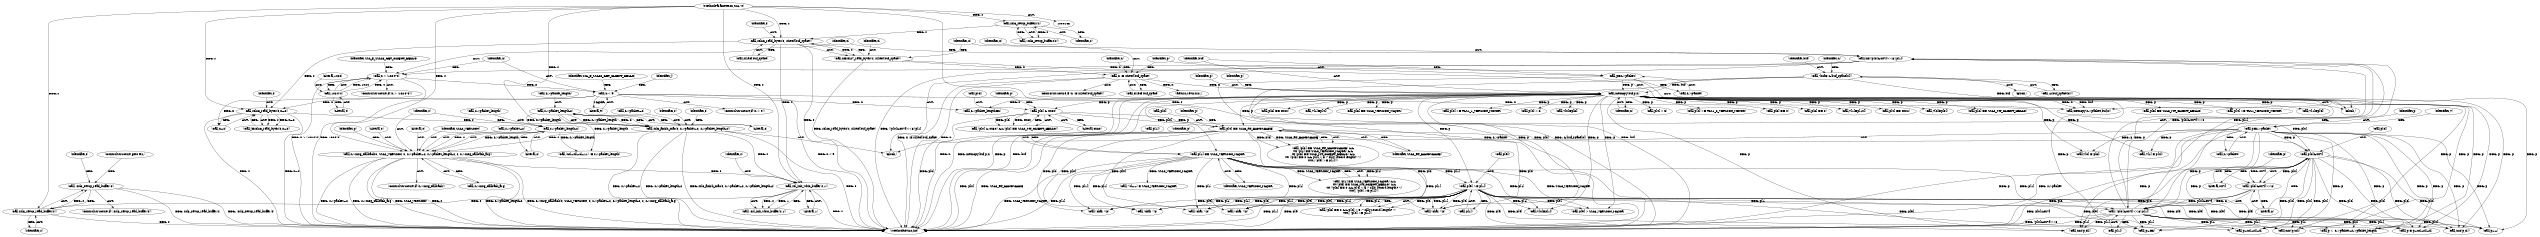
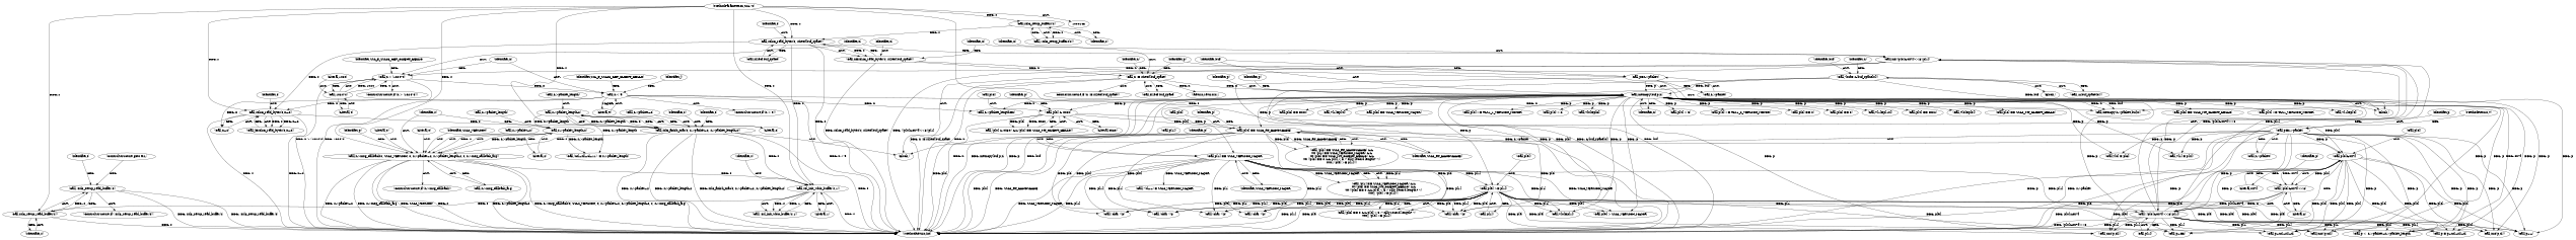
  digraph {
    n1 [label="(Call,!ssl3_setup_read_buffer(s))"]
    n2 [label="(Call,ssl3_setup_read_buffer(s))"]
    n3 [label="(ControlStructure,if (!ssl3_setup_read_buffer(s)))"]
    n4 [label="(MethodReturn,int)"]
    n5 [label="(Identifier,s)"]
    n6 [label="(Call,ssl_init_wbio_buffer(s,1))"]
    n7 [label="(Literal,1)"]
    n8 [label="(Call,!ssl_init_wbio_buffer(s,1))"]
    n9 [label="(Call,s->msg_callback(0, SSL2_VERSION, 0, s->packet+2, s->packet_length-2, s, s->msg_callback_arg))"]
    n10 [label="(ControlStructure,if (s->msg_callback))"]
    n11 [label="(Call,s->msg_callback_arg)"]
    n12 [label="(Call,s->packet_length-2)"]
    n13 [label="(Literal,2)"]
    n14 [label="(Call,(csl+sil+cl+11) != s->packet_length)"]
    n15 [label="(Call,s->packet_length-2)"]
    n16 [label="(Call,ssl3_finish_mac(s, s->packet+2, s->packet_length-2))"]
    n17 [label="(Literal,2)"]
    n18 [label="(Block,)"]
    n19 [label="(Call,ssl23_read_bytes(s,n+2))"]
    n20 [label="(Call,n+2)"]
    n21 [label="(Call,j=ssl23_read_bytes(s,n+2))"]
    n22 [label="(Call,ssl23_read_bytes(s, sizeof buf_space))"]
-   n23 [label="(Call,n=ssl27_read_bytes(s, sizeof buf_space))"]
+   n23 [label="(Call,n=ssl23_read_bytes(s, sizeof buf_space))"]
    n24 [label="(Call,sizeof buf_space)"]
    n25 [label="(Block,)"]
    n26 [label="(Call,n != sizeof buf_space)"]
    n27 [label="(Call,ssl3_setup_buffers(s))"]
    n28 [label="(Identifier,s)"]
    n29 [label="(Call,!ssl3_setup_buffers(s))"]
    n30 [label="(MethodParameterIn,SSL *s)"]
    1000145
    n32 [label="(Call,n < 9)"]
    n33 [label="(Call,memcpy(s->packet,buf,n))"]
    n34 [label="(Call,s->packet_length=n)"]
    n35 [label="(ControlStructure,if (n < 9))"]
    n36 [label="(Literal,9)"]
    n37 [label="(Call,n > (1024*4))"]
    n38 [label="(Call,1024*4)"]
    n39 [label="(ControlStructure,if (n > (1024*4)))"]
    n40 [label="(Literal,4)"]
    n41 [label="(Call,n=((p[0]&0x7f)<<8)|p[1])"]
    n42 [label="(Call,((p[0]&0x7f)<<8)|p[1])"]
    n43 [label="(Call,n2s(p,sil))"]
    n44 [label="(Call,p++)"]
    n45 [label="(Call,p+=5)"]
    n46 [label="(Call,p <  s->packet+s->packet_length)"]
    n47 [label="(Call,p+csl+sil+cl)"]
    n48 [label="(Call,p[1])"]
    n49 [label="(Call,n2s(p,csl))"]
    n50 [label="(Call,p = p+csl+sil+cl)"]
    n51 [label="(Call,n2s(p,cl))"]
    n52 [label="(Call,(p[0]&0x7f)<<8)"]
    n53 [label="(Literal,8)"]
    n54 [label="(Call,p[0]&0x7f)"]
    n55 [label="(Literal,0x7f)"]
    n56 [label="(Call,p=s->packet)"]
    n57 [label="(Call,v[0] = p[3])"]
    n58 [label="(Call,v[1] = p[4])"]
    n59 [label="(Call,s->packet)"]
    n60 [label="(Call,p[0] & 0x80)"]
    n61 [label="(Call,p[0] == SSL3_RT_HANDSHAKE)"]
    n62 [label="(Literal,0x80)"]
    n63 [label="(Call,(p[0] & 0x80) && (p[2] == SSL2_MT_CLIENT_HELLO))"]
    n64 [label="(Call,(char *)p)"]
    n65 [label="(Identifier,SSL3_RT_HANDSHAKE)"]
    n66 [label="(Call,(char *)p)"]
    n67 [label="(Call,(char *)p)"]
    n68 [label="(Call,(char *)p)"]
    n69 [label="(Call,(p[0] == SSL3_RT_HANDSHAKE) &&\n\t\t\t (p[1] == SSL3_VERSION_MAJOR) &&\n\t\t\t (p[5] == SSL3_MT_CLIENT_HELLO) &&\n\t\t\t ((p[3] == 0 && p[4] < 5 /* silly record length? */)\n\t\t\t\t|| (p[9] >= p[1])))"]
    n70 [label="(Call,(char *)p)"]
    n71 [label="(Call,memcpy(buf,p,n))"]
    n72 [label="(Call,p[1] == SSL3_VERSION_MAJOR)"]
    n73 [label="(Call,p[9] >= p[1])"]
    n74 [label="(Call,p[5] == SSL3_MT_CLIENT_HELLO)"]
    n75 [label="(Call,p[4] >= TLS1_VERSION_MINOR)"]
    n76 [label="(Call,v[1]=p[4])"]
    n77 [label="(Call,p[3] == 0x00)"]
    n78 [label="(Call,v[1]=p[4])"]
    n79 [label="(Call,p[3] == SSL3_VERSION_MAJOR)"]
    n80 [label="(Call,p[4] >= TLS1_1_VERSION_MINOR)"]
    n81 [label="(Call,p[4] < 6)"]
    n82 [label="(Call,v[0]=p[1])"]
    n83 [label="(Call,v[0]=p[3])"]
    n84 [label="(Identifier,n)"]
    n85 [label="(Call,p[4] < 5)"]
    n86 [label="(Call,p[4] >= TLS1_2_VERSION_MINOR)"]
    n87 [label="(Call,p[3] == 0)"]
    n88 [label="(Call,p[3] == 0)"]
    n89 [label="(Call,v[1]=p[10])"]
    n90 [label="(Call,p[9] > SSL3_VERSION_MAJOR)"]
    n91 [label="(Call,p[4] == 0x02)"]
    n92 [label="(Call,v[0]=p[3])"]
    n93 [label="(Call,p[2] == SSL2_MT_CLIENT_HELLO)"]
    n94 [label="(Call,*(d++) = SSL3_VERSION_MAJOR)"]
    n95 [label="(Call,(p[1] == SSL3_VERSION_MAJOR) &&\n\t\t\t (p[5] == SSL3_MT_CLIENT_HELLO) &&\n\t\t\t ((p[3] == 0 && p[4] < 5 /* silly record length? */)\n\t\t\t\t|| (p[9] >= p[1])))"]
    n96 [label="(Identifier,SSL3_VERSION_MAJOR)"]
    n97 [label="(Call,p[1])"]
    n98 [label="(Call,(p[3] == 0 && p[4] < 5 /* silly record length? */)\n\t\t\t\t|| (p[9] >= p[1]))"]
    n99 [label="(Call,*buf= &(buf_space[0]))"]
    n100 [label="(Block,)"]
    n101 [label="(Call,&(buf_space[0]))"]
    n102 [label="(Call,p=s->packet)"]
    n103 [label="(Call,s->packet)"]
    n104 [label="(Call,sizeof buf_space)"]
    n105 [label="(Return,return(n);)"]
    n106 [label="(ControlStructure,if (n != sizeof buf_space))"]
    n107 [label="(Call,s->packet+2)"]
    n108 [label="(Call,p[9])"]
    n109 [label="(Call,p[0])"]
    n110 [label="(Identifier,n)"]
    n111 [label="(Identifier,n)"]
    n112 [label="(Call,p[1])"]
-   n113 [label="(Identifier,v)"]
+   n113 [label="(MethodReturn,v)"]
    n114 [label="(Identifier,s)"]
    n115 [label="(Identifier,s)"]
    n116 [label="(Identifier,s)"]
    n117 [label="(Identifier,SSL_F_SSL23_GET_CLIENT_HELLO)"]
    n118 [label="(Identifier,p)"]
    n119 [label="(Identifier,buf)"]
    n120 [label="(Call,s->packet_length)"]
    n121 [label="(Identifier,SSL_F_SSL23_GET_CLIENT_HELLO)"]
    n122 [label="(Identifier,j)"]
    n123 [label="(Call,p[0])"]
    n124 [label="(Identifier,p)"]
    n125 [label="(ControlStructure,goto err;)"]
    n126 [label="(Identifier,p)"]
    n127 [label="(Identifier,p)"]
    n128 [label="(Identifier,p)"]
    n129 [label="(Identifier,n)"]
    n130 [label="(Literal,0)"]
    n131 [label="(Literal,0)"]
    n132 [label="(Call,p[0])"]
    n133 [label="(Identifier,p)"]
    n134 [label="(Identifier,p)"]
    n135 [label="(Identifier,n)"]
    n136 [label="(Identifier,buf)"]
    n137 [label="(Identifier,p)"]
    n138 [label="(Identifier,s)"]
    n139 [label="(Identifier,SSL2_VERSION)"]
    n140 [label="(Call,s->packet+2)"]
    n141 [label="(Identifier,n)"]
    n142 [label="(Identifier,s)"]
    n143 [label="(Identifier,n)"]
    n144 [label="(Literal,1024)"]
    n145 [label="(Identifier,n)"]
    n146 [label="(Identifier,s)"]
    n147 [label="(Identifier,p)"]
    n148 [label="(Identifier,s)"]
    n149 [label="(Call,s->packet_length)"]
    n1 -> n2 [label="CFG: "]
    n1 -> n3 [label="AST: "]
    n1 -> n4 [label="DDG: ssl3_setup_read_buffer(s)"]
    n1 -> n4 [label="DDG: !ssl3_setup_read_buffer(s)"]
    n2 -> n1 [label="AST: "]
    n2 -> n1 [label="DDG: s"]
    n2 -> n4 [label="DDG: s"]
    n2 -> n5 [label="CFG: "]
    n5 -> n2 [label="AST: "]
    n6 -> n2 [label="DDG: s"]
    n6 -> n4 [label="DDG: s"]
    n6 -> n7 [label="CFG: "]
    n6 -> n8 [label="AST: "]
    n6 -> n8 [label="DDG: s"]
    n6 -> n8 [label="DDG: 1"]
    n7 -> n6 [label="AST: "]
    n8 -> n6 [label="CFG: "]
    n9 -> n4 [label="DDG: s"]
    n9 -> n4 [label="DDG: s->packet_length-2"]
    n9 -> n4 [label="DDG: s->msg_callback(0, SSL2_VERSION, 0, s->packet+2, s->packet_length-2, s, s->msg_callback_arg)"]
    n9 -> n4 [label="DDG: s->packet+2"]
    n9 -> n4 [label="DDG: s->msg_callback_arg"]
    n9 -> n4 [label="DDG: SSL2_VERSION"]
    n9 -> n6 [label="DDG: s"]
    n9 -> n10 [label="AST: "]
    n9 -> n11 [label="CFG: "]
    n11 -> n9 [label="AST: "]
    n12 -> n9 [label="AST: "]
    n12 -> n9 [label="DDG: s->packet_length"]
    n12 -> n9 [label="DDG: 2"]
    n12 -> n13 [label="CFG: "]
    n12 -> n14 [label="DDG: s->packet_length"]
    n13 -> n12 [label="AST: "]
    n15 -> n12 [label="DDG: s->packet_length"]
    n15 -> n14 [label="DDG: s->packet_length"]
    n15 -> n16 [label="AST: "]
    n15 -> n16 [label="DDG: s->packet_length"]
    n15 -> n16 [label="DDG: 2"]
    n15 -> n17 [label="CFG: "]
    n16 -> n4 [label="DDG: ssl3_finish_mac(s, s->packet+2, s->packet_length-2)"]
    n16 -> n4 [label="DDG: s"]
    n16 -> n4 [label="DDG: s->packet+2"]
    n16 -> n4 [label="DDG: s->packet_length-2"]
    n16 -> n6 [label="DDG: s"]
    n16 -> n9 [label="DDG: s"]
    n16 -> n15 [label="CFG: "]
    n16 -> n18 [label="AST: "]
    n17 -> n15 [label="AST: "]
    n19 -> n4 [label="DDG: s"]
    n19 -> n4 [label="DDG: n+2"]
    n19 -> n16 [label="DDG: s"]
    n19 -> n20 [label="CFG: "]
    n19 -> n21 [label="AST: "]
    n19 -> n21 [label="DDG: s"]
    n19 -> n21 [label="DDG: n+2"]
    n20 -> n19 [label="AST: "]
    n21 -> n19 [label="CFG: "]
    n22 -> n4 [label="DDG: s"]
    n22 -> n6 [label="DDG: s"]
    n22 -> n19 [label="DDG: s"]
    n22 -> n23 [label="AST: "]
    n22 -> n23 [label="DDG: s"]
    n22 -> n24 [label="CFG: "]
    n23 -> n4 [label="DDG: ssl23_read_bytes(s, sizeof buf_space)"]
    n23 -> n22 [label="CFG: "]
    n23 -> n25 [label="AST: "]
    n23 -> n26 [label="DDG: n"]
    n24 -> n22 [label="AST: "]
    n26 -> n4 [label="DDG: n"]
    n26 -> n4 [label="DDG: n != sizeof buf_space"]
    n26 -> n71 [label="DDG: n"]
    n26 -> n104 [label="CFG: "]
    n26 -> n105 [label="DDG: n"]
    n26 -> n106 [label="AST: "]
    n27 -> n22 [label="DDG: s"]
    n27 -> n28 [label="CFG: "]
    n27 -> n29 [label="AST: "]
    n27 -> n29 [label="DDG: s"]
    n28 -> n27 [label="AST: "]
    n29 -> n27 [label="CFG: "]
    n30 -> n2 [label="DDG: s"]
    n30 -> n4 [label="DDG: s"]
    n30 -> n6 [label="DDG: s"]
    n30 -> n9 [label="DDG: s"]
    n30 -> n16 [label="DDG: s"]
    n30 -> n19 [label="DDG: s"]
    n30 -> n22 [label="DDG: s"]
    n30 -> n27 [label="DDG: s"]
    n30 -> 1000145 [label="AST: "]
    n32 -> n4 [label="DDG: n < 9"]
    n32 -> n19 [label="DDG: n"]
    n32 -> n20 [label="DDG: n"]
    n32 -> n33 [label="DDG: n"]
    n32 -> n34 [label="DDG: n"]
    n32 -> n35 [label="AST: "]
    n32 -> n36 [label="MAJOR: "]
    n36 -> n32 [label="AST: "]
    n37 -> n4 [label="DDG: n > (1024*4)"]
    n37 -> n4 [label="DDG: 1024*4"]
    n37 -> n32 [label="DDG: n"]
    n37 -> n38 [label="CFG: "]
    n37 -> n39 [label="AST: "]
    n38 -> n37 [label="AST: "]
    n38 -> n37 [label="DDG: 1024"]
    n38 -> n37 [label="DDG: 4"]
    n38 -> n40 [label="CFG: "]
    n40 -> n38 [label="AST: "]
    n41 -> n4 [label="DDG: ((p[0]&0x7f)<<8)|p[1]"]
    n41 -> n18 [label="AST: "]
    n41 -> n37 [label="DDG: n"]
    n41 -> n42 [label="CFG: "]
    n42 -> n4 [label="DDG: p[1]"]
    n42 -> n4 [label="DDG: (p[0]&0x7f)<<8"]
    n42 -> n41 [label="AST: "]
    n42 -> n41 [label="DDG: (p[0]&0x7f)<<8"]
    n42 -> n41 [label="DDG: p[1]"]
    n42 -> n43 [label="DDG: p[1]"]
    n42 -> n44 [label="DDG: p[1]"]
    n42 -> n45 [label="DDG: p[1]"]
    n42 -> n46 [label="DDG: p[1]"]
    n42 -> n47 [label="DDG: p[1]"]
    n42 -> n48 [label="CFG: "]
    n42 -> n49 [label="DDG: p[1]"]
    n42 -> n50 [label="DDG: p[1]"]
    n42 -> n51 [label="DDG: p[1]"]
    n48 -> n42 [label="AST: "]
    n52 -> n4 [label="DDG: p[0]&0x7f"]
    n52 -> n42 [label="AST: "]
    n52 -> n42 [label="DDG: p[0]&0x7f"]
    n52 -> n42 [label="DDG: 8"]
    n52 -> n53 [label="CFG: "]
    n53 -> n52 [label="AST: "]
    n53 -> n54 [label="CFG: "]
    n54 -> n4 [label="DDG: p[0]"]
    n54 -> n43 [label="DDG: p[0]"]
    n54 -> n44 [label="DDG: p[0]"]
    n54 -> n45 [label="DDG: p[0]"]
    n54 -> n46 [label="DDG: p[0]"]
    n54 -> n47 [label="DDG: p[0]"]
    n54 -> n49 [label="DDG: p[0]"]
    n54 -> n50 [label="DDG: p[0]"]
    n54 -> n51 [label="DDG: p[0]"]
    n54 -> n52 [label="AST: "]
    n54 -> n52 [label="DDG: p[0]"]
    n54 -> n52 [label="DDG: 0x7f"]
    n54 -> n55 [label="CFG: "]
    n55 -> n54 [label="AST: "]
    n56 -> n4 [label="DDG: p"]
    n56 -> n4 [label="DDG: s->packet"]
    n56 -> n18 [label="AST: "]
    n56 -> n42 [label="DDG: p"]
    n56 -> n43 [label="DDG: p"]
    n56 -> n44 [label="DDG: p"]
    n56 -> n45 [label="DDG: p"]
    n56 -> n46 [label="DDG: p"]
    n56 -> n47 [label="DDG: p"]
    n56 -> n49 [label="DDG: p"]
    n56 -> n50 [label="DDG: p"]
    n56 -> n51 [label="DDG: p"]
    n56 -> n54 [label="DDG: p"]
    n56 -> n57 [label="DDG: p"]
    n56 -> n58 [label="DDG: p"]
    n56 -> n59 [label="CFG: "]
    n59 -> n56 [label="AST: "]
    n60 -> n4 [label="DDG: p[0]"]
    n60 -> n54 [label="DDG: p[0]"]
    n60 -> n61 [label="DDG: p[0]"]
    n60 -> n62 [label="CFG: "]
    n60 -> n63 [label="AST: "]
    n60 -> n63 [label="DDG: p[0]"]
    n60 -> n63 [label="DDG: 0x80"]
    n61 -> n4 [label="DDG: SSL3_RT_HANDSHAKE"]
    n61 -> n4 [label="DDG: p[0]"]
    n61 -> n54 [label="DDG: p[0]"]
    n61 -> n64 [label="DDG: p[0]"]
    n61 -> n65 [label="CFG: "]
    n61 -> n66 [label="DDG: p[0]"]
    n61 -> n67 [label="DDG: p[0]"]
    n61 -> n68 [label="DDG: p[0]"]
    n61 -> n69 [label="AST: "]
    n61 -> n69 [label="DDG: p[0]"]
    n61 -> n69 [label="DDG: SSL3_RT_HANDSHAKE"]
    n61 -> n70 [label="DDG: p[0]"]
    n62 -> n60 [label="AST: "]
    n63 -> n60 [label="CFG: "]
    n65 -> n61 [label="AST: "]
    n69 -> n61 [label="CFG: "]
    n71 -> n4 [label="DDG: n"]
    n71 -> n4 [label="DDG: buf"]
    n71 -> n4 [label="DDG: memcpy(buf,p,n)"]
    n71 -> n4 [label="DDG: p"]
    n71 -> n25 [label="AST: "]
    n71 -> n33 [label="DDG: buf"]
    n71 -> n33 [label="DDG: n"]
    n71 -> n34 [label="DDG: n"]
    n71 -> n42 [label="DDG: p"]
    n71 -> n43 [label="DDG: p"]
    n71 -> n44 [label="DDG: p"]
    n71 -> n45 [label="DDG: p"]
-   n71 -> n46 [label="DDG: p"]
+   n71 -> n46 [label="DDG: 0x7f"]
    n71 -> n47 [label="DDG: p"]
    n71 -> n49 [label="DDG: p"]
    n71 -> n50 [label="DDG: p"]
    n71 -> n51 [label="DDG: p"]
    n71 -> n57 [label="DDG: p"]
    n71 -> n58 [label="DDG: p"]
    n71 -> n60 [label="DDG: p"]
    n71 -> n61 [label="DDG: p"]
    n71 -> n64 [label="DDG: p"]
    n71 -> n72 [label="DDG: p"]
    n71 -> n73 [label="DDG: p"]
    n71 -> n74 [label="DDG: p"]
    n71 -> n75 [label="DDG: p"]
    n71 -> n76 [label="DDG: p"]
    n71 -> n77 [label="DDG: p"]
    n71 -> n78 [label="DDG: p"]
    n71 -> n79 [label="DDG: p"]
    n71 -> n80 [label="DDG: p"]
    n71 -> n81 [label="DDG: p"]
    n71 -> n82 [label="DDG: p"]
    n71 -> n83 [label="DDG: p"]
    n71 -> n84 [label="CFG: "]
    n71 -> n85 [label="DDG: p"]
    n71 -> n86 [label="DDG: p"]
    n71 -> n87 [label="DDG: p"]
    n71 -> n88 [label="DDG: p"]
    n71 -> n89 [label="DDG: p"]
    n71 -> n90 [label="DDG: p"]
    n71 -> n91 [label="DDG: p"]
    n71 -> n92 [label="DDG: p"]
    n71 -> n93 [label="DDG: p"]
    n72 -> n4 [label="DDG: SSL3_VERSION_MAJOR"]
    n72 -> n4 [label="DDG: p[1]"]
    n72 -> n42 [label="DDG: p[1]"]
    n72 -> n64 [label="DDG: p[1]"]
    n72 -> n66 [label="DDG: p[1]"]
    n72 -> n67 [label="DDG: p[1]"]
    n72 -> n68 [label="DDG: p[1]"]
    n72 -> n70 [label="DDG: p[1]"]
    n72 -> n73 [label="DDG: p[1]"]
    n72 -> n82 [label="DDG: p[1]"]
    n72 -> n90 [label="DDG: SSL3_VERSION_MAJOR"]
    n72 -> n94 [label="DDG: SSL3_VERSION_MAJOR"]
    n72 -> n95 [label="AST: "]
    n72 -> n95 [label="DDG: p[1]"]
    n72 -> n95 [label="DDG: SSL3_VERSION_MAJOR"]
    n72 -> n96 [label="CFG: "]
    n73 -> n4 [label="DDG: p[1]"]
    n73 -> n4 [label="DDG: p[9]"]
    n73 -> n42 [label="DDG: p[1]"]
    n73 -> n43 [label="DDG: p[9]"]
    n73 -> n44 [label="DDG: p[9]"]
    n73 -> n45 [label="DDG: p[9]"]
    n73 -> n46 [label="DDG: p[9]"]
    n73 -> n47 [label="DDG: p[9]"]
    n73 -> n49 [label="DDG: p[9]"]
    n73 -> n50 [label="DDG: p[9]"]
    n73 -> n51 [label="DDG: p[9]"]
    n73 -> n64 [label="DDG: p[9]"]
    n73 -> n64 [label="DDG: p[1]"]
    n73 -> n66 [label="DDG: p[9]"]
    n73 -> n66 [label="DDG: p[1]"]
    n73 -> n67 [label="DDG: p[9]"]
    n73 -> n67 [label="DDG: p[1]"]
    n73 -> n68 [label="DDG: p[9]"]
    n73 -> n68 [label="DDG: p[1]"]
    n73 -> n70 [label="DDG: p[9]"]
    n73 -> n70 [label="DDG: p[1]"]
    n73 -> n82 [label="DDG: p[1]"]
    n73 -> n90 [label="DDG: p[9]"]
    n73 -> n97 [label="CFG: "]
    n73 -> n98 [label="AST: "]
    n73 -> n98 [label="DDG: p[9]"]
    n73 -> n98 [label="DDG: p[1]"]
    n84 -> n71 [label="AST: "]
    n95 -> n72 [label="CFG: "]
    n96 -> n72 [label="AST: "]
    n97 -> n73 [label="AST: "]
    n98 -> n73 [label="CFG: "]
    n99 -> n4 [label="DDG: buf"]
    n99 -> n4 [label="DDG: &(buf_space[0])"]
    n99 -> n33 [label="DDG: buf"]
    n99 -> n71 [label="DDG: buf"]
    n99 -> n100 [label="AST: "]
    n99 -> n101 [label="CFG: "]
    n101 -> n99 [label="AST: "]
    n102 -> n4 [label="DDG: s->packet"]
    n102 -> n25 [label="AST: "]
    n102 -> n71 [label="DDG: p"]
    n102 -> n103 [label="CFG: "]
    n103 -> n102 [label="AST: "]
    n104 -> n26 [label="AST: "]
    n107 -> n16 [label="AST: "]
    n108 -> n73 [label="AST: "]
    n109 -> n54 [label="AST: "]
    n110 -> n32 [label="AST: "]
    n110 -> n37 [label="CFG: "]
    n111 -> n99 [label="CFG: "]
    n112 -> n72 [label="AST: "]
    n113 -> n56 [label="CFG: "]
    n114 -> n16 [label="AST: "]
    n115 -> n16 [label="CFG: "]
    n116 -> n19 [label="AST: "]
    n117 -> n32 [label="CFG: "]
    n118 -> n56 [label="AST: "]
    n119 -> n99 [label="AST: "]
    n120 -> n15 [label="AST: "]
    n121 -> n37 [label="CFG: "]
    n122 -> n32 [label="CFG: "]
    n123 -> n61 [label="AST: "]
    n124 -> n71 [label="AST: "]
    n125 -> n1 [label="CFG: "]
    n126 -> n9 [label="CFG: "]
    n127 -> n60 [label="CFG: "]
    n128 -> n52 [label="CFG: "]
    n129 -> n23 [label="CFG: "]
    n129 -> n26 [label="AST: "]
    n130 -> n9 [label="AST: "]
    n131 -> n9 [label="AST: "]
    n132 -> n60 [label="AST: "]
    n133 -> n26 [label="CFG: "]
    n133 -> n102 [label="AST: "]
    n134 -> n72 [label="CFG: "]
    n135 -> n26 [label="CFG: "]
    n136 -> n71 [label="AST: "]
    n136 -> n102 [label="CFG: "]
    n137 -> n71 [label="CFG: "]
    n138 -> n6 [label="AST: "]
    n139 -> n9 [label="AST: "]
    n140 -> n9 [label="AST: "]
    n141 -> n23 [label="AST: "]
    n142 -> n1 [label="CFG: "]
    n143 -> n37 [label="AST: "]
    n143 -> n41 [label="CFG: "]
    n144 -> n38 [label="AST: "]
    n145 -> n41 [label="AST: "]
    n146 -> n22 [label="AST: "]
    n147 -> n61 [label="CFG: "]
    n148 -> n9 [label="AST: "]
    n148 -> n12 [label="CFG: "]
    n149 -> n12 [label="AST: "]
  }
